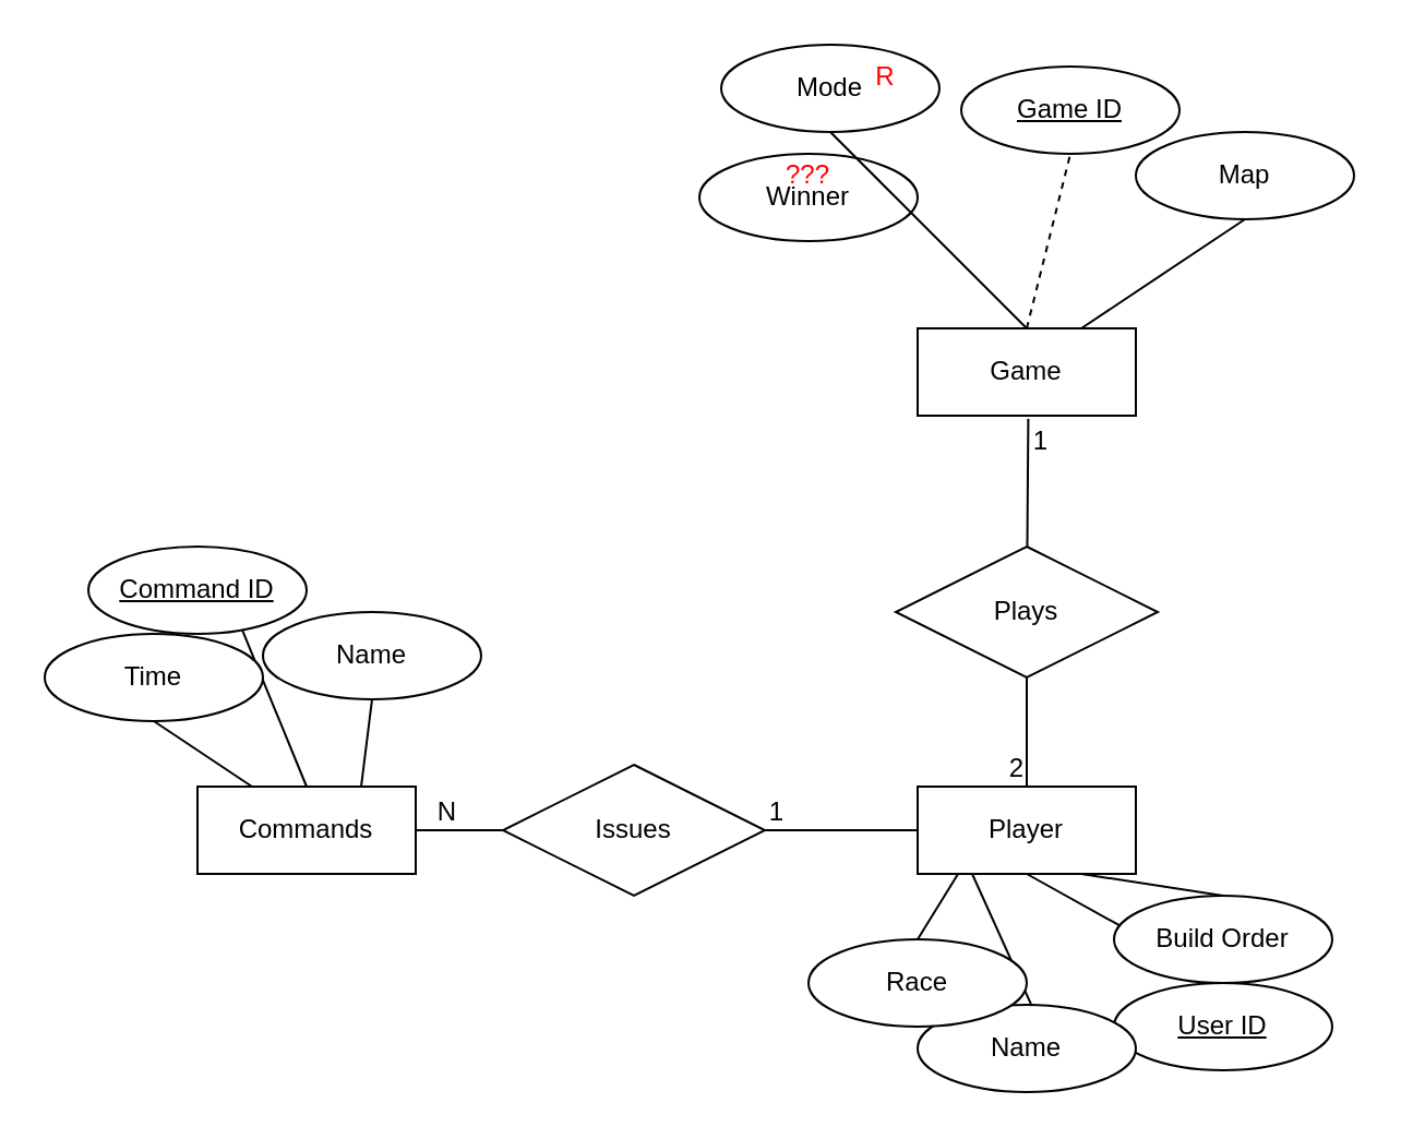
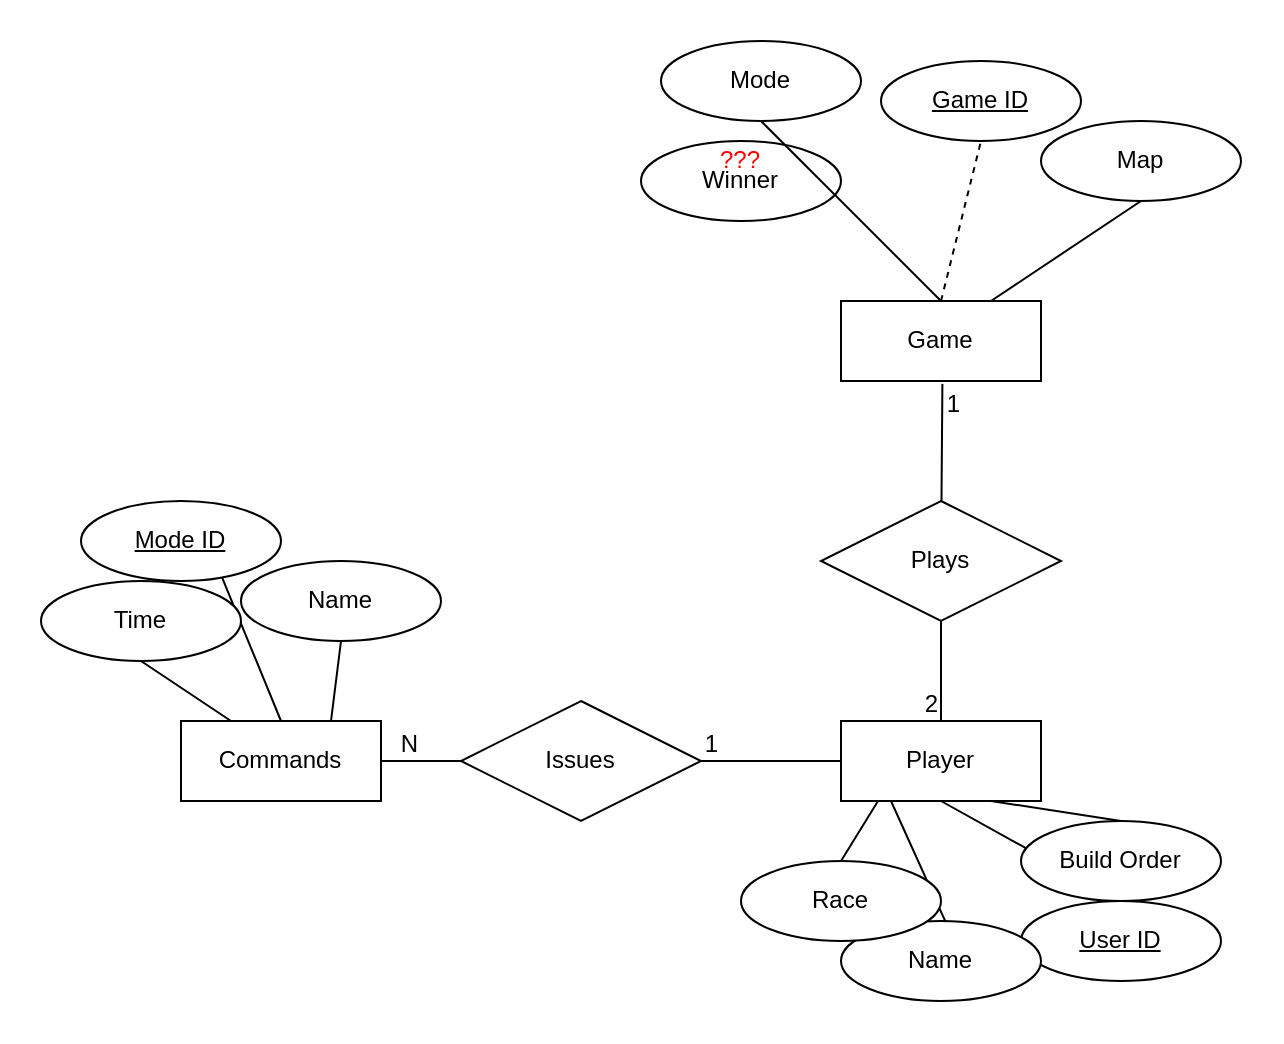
  <mxCell id="0" />
  <mxCell id="1" parent="0" />
  <mxCell id="2" value="" style="endArrow=none;html=1;rounded=0;exitX=0.5;exitY=0;exitDx=0;exitDy=0;entryX=0.702;entryY=0.935;entryDx=0;entryDy=0;entryPerimeter=0;" edge="1" parent="1" source="20" target="3"><mxGeometry relative="1" as="geometry"><mxPoint x="80" y="340" as="sourcePoint" /><mxPoint x="115" y="370" as="targetPoint" /></mxGeometry></mxCell>
- <mxCell id="3" value="Command ID" style="ellipse;whiteSpace=wrap;html=1;align=center;fontStyle=4;" vertex="1" parent="1"><mxGeometry x="40" y="250" width="100" height="40" as="geometry" /></mxCell>
+ <mxCell id="3" value="Mode ID" style="ellipse;whiteSpace=wrap;html=1;align=center;fontStyle=4;" vertex="1" parent="1"><mxGeometry x="40" y="250" width="100" height="40" as="geometry" /></mxCell>
  <mxCell id="4" value="Player" style="whiteSpace=wrap;html=1;align=center;" vertex="1" parent="1"><mxGeometry x="420" y="360" width="100" height="40" as="geometry" /></mxCell>
  <mxCell id="5" value="Game" style="whiteSpace=wrap;html=1;align=center;" vertex="1" parent="1"><mxGeometry x="420" y="150" width="100" height="40" as="geometry" /></mxCell>
  <mxCell id="6" value="Plays" style="shape=rhombus;perimeter=rhombusPerimeter;whiteSpace=wrap;html=1;align=center;" vertex="1" parent="1"><mxGeometry x="410" y="250" width="120" height="60" as="geometry" /></mxCell>
  <mxCell id="7" value="" style="endArrow=none;html=1;rounded=0;exitX=0.5;exitY=1;exitDx=0;exitDy=0;entryX=0.5;entryY=0;entryDx=0;entryDy=0;" edge="1" parent="1" source="6" target="4"><mxGeometry relative="1" as="geometry"><mxPoint x="420" y="340" as="sourcePoint" /><mxPoint x="580" y="340" as="targetPoint" /></mxGeometry></mxCell>
  <mxCell id="8" value="2" style="resizable=0;html=1;whiteSpace=wrap;align=right;verticalAlign=bottom;" connectable="0" vertex="1" parent="7"><mxGeometry x="1" relative="1" as="geometry" /></mxCell>
  <mxCell id="9" value="" style="endArrow=none;html=1;rounded=0;entryX=0.507;entryY=1.036;entryDx=0;entryDy=0;entryPerimeter=0;" edge="1" parent="1" source="6" target="5"><mxGeometry relative="1" as="geometry"><mxPoint y="280" as="sourcePoint" x="340" /><mxPoint x="500" y="280" as="targetPoint" /></mxGeometry></mxCell>
  <mxCell id="10" value="1" style="resizable=0;html=1;whiteSpace=wrap;align=right;verticalAlign=bottom;" connectable="0" vertex="1" parent="9"><mxGeometry x="1" relative="1" as="geometry"><mxPoint x="10" y="19" as="offset" /></mxGeometry></mxCell>
  <mxCell id="11" value="Issues" style="shape=rhombus;perimeter=rhombusPerimeter;whiteSpace=wrap;html=1;align=center;" vertex="1" parent="1"><mxGeometry x="230" y="350" width="120" height="60" as="geometry" /></mxCell>
  <mxCell id="12" value="" style="endArrow=none;html=1;rounded=0;exitX=0.75;exitY=1;exitDx=0;exitDy=0;entryX=0.5;entryY=0;entryDx=0;entryDy=0;" edge="1" parent="1" source="4" target="19"><mxGeometry relative="1" as="geometry"><mxPoint x="440" y="420" as="sourcePoint" /><mxPoint x="600" y="420" as="targetPoint" /></mxGeometry></mxCell>
  <mxCell id="13" value="" style="endArrow=none;html=1;rounded=0;exitX=0.5;exitY=1;exitDx=0;exitDy=0;entryX=0.5;entryY=0;entryDx=0;entryDy=0;" edge="1" parent="1" source="4" target="14"><mxGeometry relative="1" as="geometry"><mxPoint x="505" y="410" as="sourcePoint" /><mxPoint x="510" y="460" as="targetPoint" /></mxGeometry></mxCell>
  <mxCell id="14" value="User ID" style="ellipse;whiteSpace=wrap;html=1;align=center;fontStyle=4;" vertex="1" parent="1"><mxGeometry x="510" y="450" width="100" height="40" as="geometry" /></mxCell>
  <mxCell id="15" value="Name" style="ellipse;whiteSpace=wrap;html=1;align=center;" vertex="1" parent="1"><mxGeometry x="420" y="460" width="100" height="40" as="geometry" /></mxCell>
  <mxCell id="16" value="" style="endArrow=none;html=1;rounded=0;exitX=0.25;exitY=1;exitDx=0;exitDy=0;entryX=0.523;entryY=0.012;entryDx=0;entryDy=0;entryPerimeter=0;" edge="1" parent="1" source="4" target="15"><mxGeometry relative="1" as="geometry"><mxPoint x="480" y="410" as="sourcePoint" /><mxPoint x="530" y="470" as="targetPoint" /></mxGeometry></mxCell>
  <mxCell id="17" value="Race" style="ellipse;whiteSpace=wrap;html=1;align=center;" vertex="1" parent="1"><mxGeometry x="370" y="430" width="100" height="40" as="geometry" /></mxCell>
  <mxCell id="18" value="" style="endArrow=none;html=1;rounded=0;exitX=0.186;exitY=0.997;exitDx=0;exitDy=0;entryX=0.5;entryY=0;entryDx=0;entryDy=0;exitPerimeter=0;" edge="1" parent="1" source="4" target="17"><mxGeometry relative="1" as="geometry"><mxPoint x="455" y="410" as="sourcePoint" /><mxPoint x="612" y="490" as="targetPoint" /></mxGeometry></mxCell>
  <mxCell id="19" value="Build Order" style="ellipse;whiteSpace=wrap;html=1;align=center;" vertex="1" parent="1"><mxGeometry x="510" y="410" width="100" height="40" as="geometry" /></mxCell>
  <mxCell id="20" value="Commands" style="whiteSpace=wrap;html=1;align=center;" vertex="1" parent="1"><mxGeometry x="90" y="360" width="100" height="40" as="geometry" /></mxCell>
  <mxCell id="21" value="Map" style="ellipse;whiteSpace=wrap;html=1;align=center;" vertex="1" parent="1"><mxGeometry x="520" y="60" width="100" height="40" as="geometry" /></mxCell>
  <mxCell id="22" value="" style="endArrow=none;html=1;rounded=0;exitX=0.75;exitY=0;exitDx=0;exitDy=0;entryX=0.5;entryY=1;entryDx=0;entryDy=0;" edge="1" parent="1" source="5" target="21"><mxGeometry relative="1" as="geometry"><mxPoint x="400" y="110" as="sourcePoint" /><mxPoint x="560" y="110" as="targetPoint" /></mxGeometry></mxCell>
  <mxCell id="23" value="&lt;u&gt;Game ID&lt;/u&gt;" style="ellipse;whiteSpace=wrap;html=1;align=center;" vertex="1" parent="1"><mxGeometry x="440" y="30" width="100" height="40" as="geometry" /></mxCell>
  <mxCell id="24" value="" style="endArrow=none;html=1;rounded=0;exitX=0.5;exitY=0;exitDx=0;exitDy=0;entryX=0.5;entryY=1;entryDx=0;entryDy=0;dashed=1;" edge="1" parent="1" target="23" source="5"><mxGeometry relative="1" as="geometry"><mxPoint x="435" y="140" as="sourcePoint" /><mxPoint x="470" y="100" as="targetPoint" /></mxGeometry></mxCell>
  <mxCell id="25" value="Winner" style="ellipse;whiteSpace=wrap;html=1;align=center;" vertex="1" parent="1"><mxGeometry x="320" y="70" width="100" height="40" as="geometry" /></mxCell>
  <mxCell id="26" value="&lt;font color=&quot;#ff0000&quot;&gt;???&lt;/font&gt;" style="text;html=1;align=center;verticalAlign=middle;whiteSpace=wrap;rounded=0;" vertex="1" parent="1"><mxGeometry y="65" width="60" height="30" as="geometry" x="340" /></mxCell>
  <mxCell id="27" value="Mode" style="ellipse;whiteSpace=wrap;html=1;align=center;" vertex="1" parent="1"><mxGeometry x="330" y="20" width="100" height="40" as="geometry" /></mxCell>
  <mxCell id="28" value="" style="endArrow=none;html=1;rounded=0;exitX=0.5;exitY=1;exitDx=0;exitDy=0;entryX=0.5;entryY=0;entryDx=0;entryDy=0;" edge="1" parent="1" source="27" target="5"><mxGeometry relative="1" as="geometry"><mxPoint x="360" y="160" as="sourcePoint" /><mxPoint x="520" y="160" as="targetPoint" /></mxGeometry></mxCell>
- <mxCell id="29" value="&lt;font color=&quot;#ff0000&quot;&gt;R&lt;/font&gt;" style="text;html=1;align=center;verticalAlign=middle;resizable=0;points=[];autosize=1;strokeColor=none;fillColor=none;" vertex="1" parent="1"><mxGeometry x="390" y="20" width="30" height="30" as="geometry" /></mxCell>
  <mxCell id="30" value="" style="endArrow=none;html=1;rounded=0;entryX=1;entryY=0.5;entryDx=0;entryDy=0;exitX=0;exitY=0.5;exitDx=0;exitDy=0;" edge="1" parent="1" source="4" target="11"><mxGeometry relative="1" as="geometry"><mxPoint x="320" y="430" as="sourcePoint" /><mxPoint x="450" y="390" as="targetPoint" /></mxGeometry></mxCell>
  <mxCell id="31" value="1" style="resizable=0;html=1;whiteSpace=wrap;align=right;verticalAlign=bottom;" connectable="0" vertex="1" parent="30"><mxGeometry x="1" relative="1" as="geometry"><mxPoint x="10" as="offset" /></mxGeometry></mxCell>
  <mxCell id="32" value="" style="endArrow=none;html=1;rounded=0;entryX=1;entryY=0.5;entryDx=0;entryDy=0;exitX=0;exitY=0.5;exitDx=0;exitDy=0;" edge="1" parent="1" source="11" target="20"><mxGeometry relative="1" as="geometry"><mxPoint x="130" y="410" as="sourcePoint" /><mxPoint x="290" y="410" as="targetPoint" /></mxGeometry></mxCell>
  <mxCell id="33" value="N" style="resizable=0;html=1;whiteSpace=wrap;align=right;verticalAlign=bottom;" connectable="0" vertex="1" parent="32"><mxGeometry x="1" relative="1" as="geometry"><mxPoint x="20" as="offset" /></mxGeometry></mxCell>
  <mxCell id="34" value="Time" style="ellipse;whiteSpace=wrap;html=1;align=center;" vertex="1" parent="1"><mxGeometry x="20" y="290" width="100" height="40" as="geometry" /></mxCell>
  <mxCell id="35" value="" style="endArrow=none;html=1;rounded=0;exitX=0.5;exitY=1;exitDx=0;exitDy=0;entryX=0.25;entryY=0;entryDx=0;entryDy=0;" edge="1" parent="1" source="34" target="20"><mxGeometry relative="1" as="geometry"><mxPoint x="80" y="330" as="sourcePoint" /><mxPoint x="240" y="330" as="targetPoint" /></mxGeometry></mxCell>
  <mxCell id="36" value="Name" style="ellipse;whiteSpace=wrap;html=1;align=center;" vertex="1" parent="1"><mxGeometry x="120" y="280" width="100" height="40" as="geometry" /></mxCell>
  <mxCell id="37" value="" style="endArrow=none;html=1;rounded=0;exitX=0.75;exitY=0;exitDx=0;exitDy=0;entryX=0.5;entryY=1;entryDx=0;entryDy=0;" edge="1" parent="1" source="20" target="36"><mxGeometry relative="1" as="geometry"><mxPoint x="80" y="330" as="sourcePoint" /><mxPoint x="240" y="330" as="targetPoint" /></mxGeometry></mxCell>
